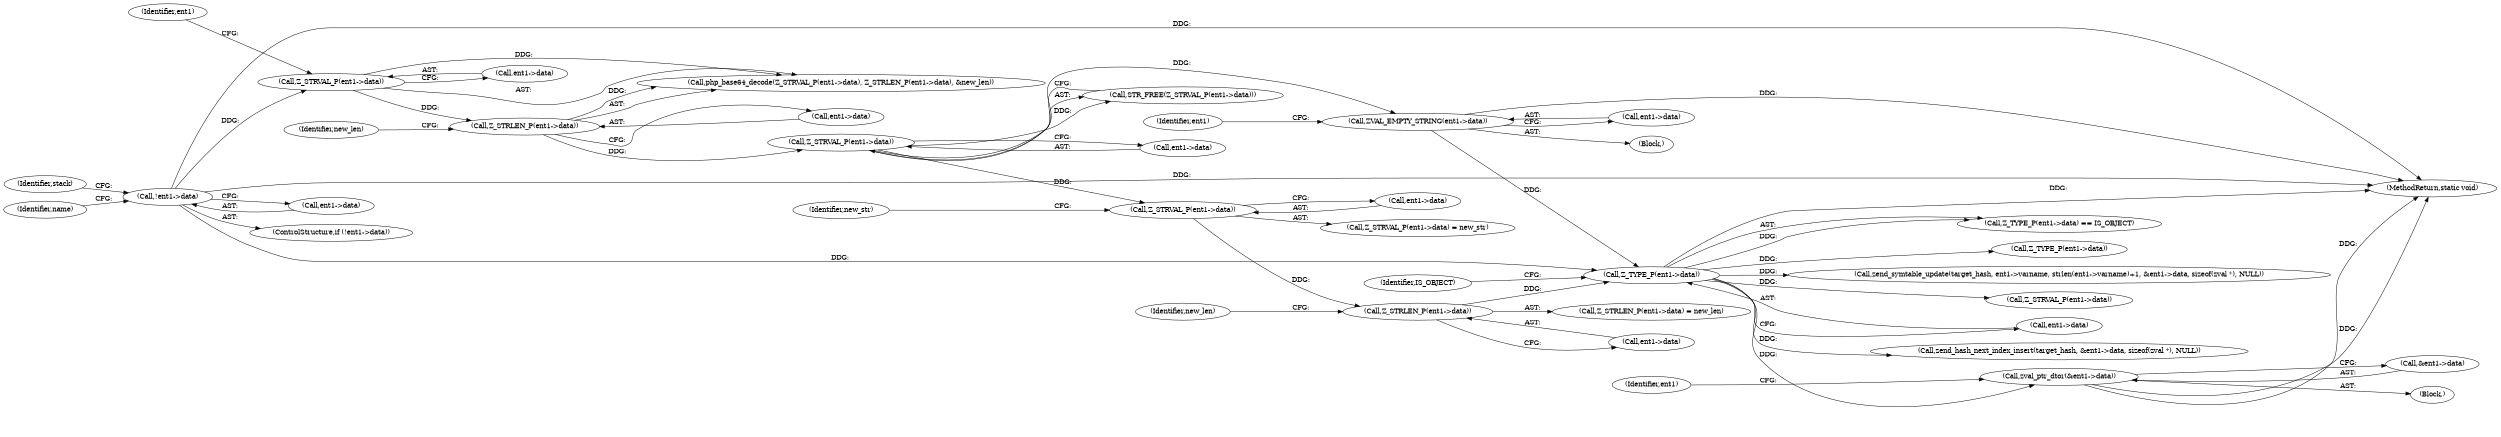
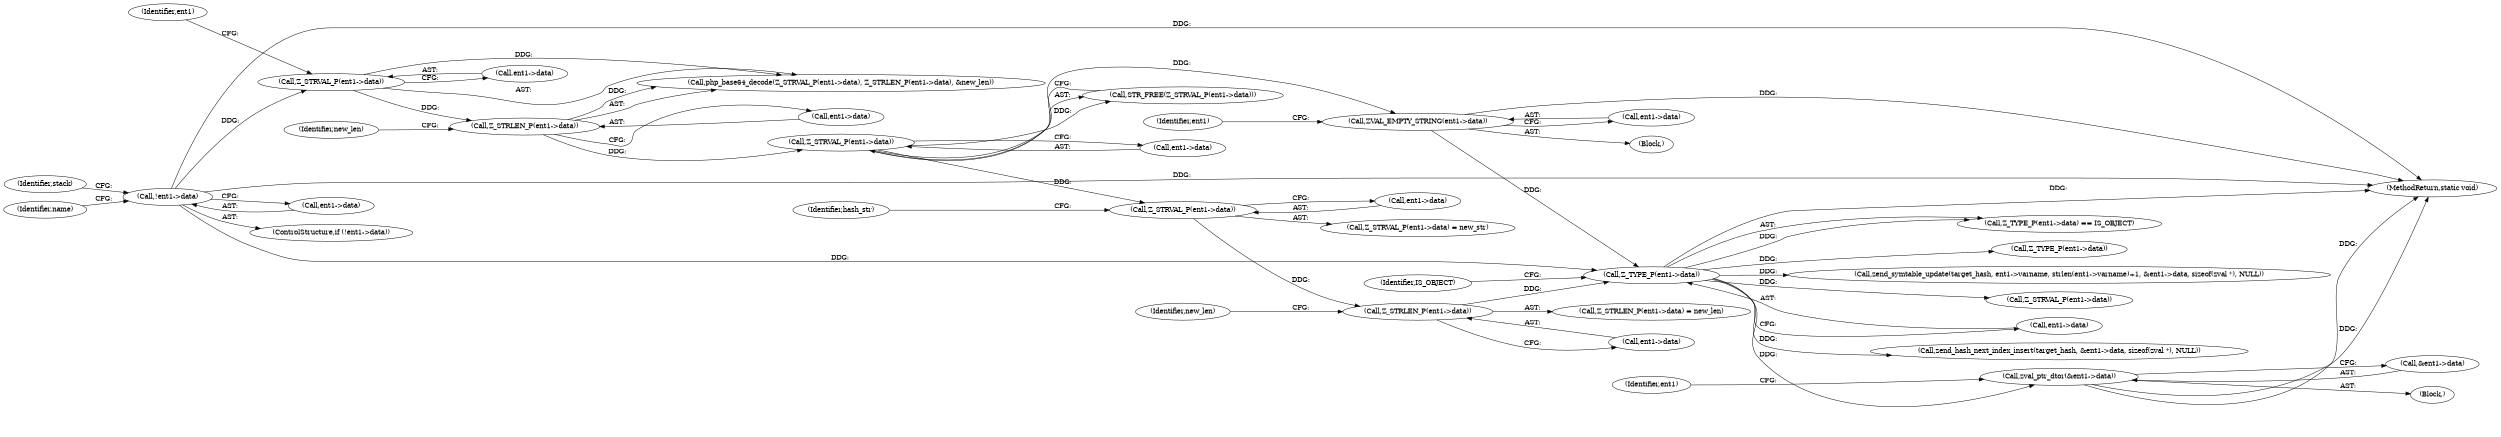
  digraph {
    fontname="DejaVu Serif"
    rankdir=LR
    node [fontname="DejaVu Serif"]
    edge [fontname="DejaVu Serif"]
    n1 [label="(Call,zval_ptr_dtor(&ent1->data))"]
    n2 [label="(MethodReturn,static void)"]
    n3 [label="(Block,)"]
    n4 [label="(Call,&ent1->data)"]
    n5 [label="(Call,Z_TYPE_P(ent1->data))"]
    n6 [label="(Call,Z_TYPE_P(ent1->data))"]
    n7 [label="(Call,ent1->data)"]
    n8 [label="(Call,zend_symtable_update(target_hash, ent1->varname, strlen(ent1->varname)+1, &ent1->data, sizeof(zval *), NULL))"]
    n9 [label="(Call,Z_STRVAL_P(ent1->data))"]
    n10 [label="(Call,zend_hash_next_index_insert(target_hash, &ent1->data, sizeof(zval *), NULL))"]
    n11 [label="(Call,Z_TYPE_P(ent1->data) == IS_OBJECT)"]
    n12 [label="(Call,ZVAL_EMPTY_STRING(ent1->data))"]
    n13 [label="(Block,)"]
    n14 [label="(Call,ent1->data)"]
    n15 [label="(Call,Z_STRVAL_P(ent1->data))"]
    n16 [label="(Call,Z_STRVAL_P(ent1->data))"]
    n17 [label="(Call,STR_FREE(Z_STRVAL_P(ent1->data)))"]
    n18 [label="(Call,ent1->data)"]
    n19 [label="(Call,Z_STRLEN_P(ent1->data))"]
    n20 [label="(Call,Z_STRVAL_P(ent1->data) = new_str)"]
    n21 [label="(Call,ent1->data)"]
    n22 [label="(Call,Z_STRLEN_P(ent1->data))"]
    n23 [label="(Call,ent1->data)"]
    n24 [label="(Call,php_base64_decode(Z_STRVAL_P(ent1->data), Z_STRLEN_P(ent1->data), &new_len))"]
    n25 [label="(Call,Z_STRVAL_P(ent1->data))"]
    n26 [label="(Call,ent1->data)"]
    n27 [label="(Call,!ent1->data)"]
    n28 [label="(Call,ent1->data)"]
    n29 [label="(ControlStructure,if (!ent1->data))"]
    n30 [label="(Call,ent1->data)"]
    n31 [label="(Call,Z_STRLEN_P(ent1->data) = new_len)"]
    n32 [label="(Identifier,new_len)"]
    n33 [label="(Identifier,stack)"]
    n34 [label="(Identifier,ent1)"]
    n35 [label="(Identifier,ent1)"]
-   n36 [label="(Identifier,new_str)"]
+   n36 [label="(Identifier,hash_str)"]
    n37 [label="(Identifier,new_len)"]
    n38 [label="(Identifier,name)"]
    n39 [label="(Identifier,ent1)"]
    n40 [label="(Identifier,IS_OBJECT)"]
    n1 -> n2 [label="DDG: "]
    n1 -> n2 [label="DDG: "]
    n1 -> n3 [label="AST: "]
    n1 -> n4 [label="CFG: "]
    n4 -> n1 [label="AST: "]
    n5 -> n1 [label="DDG: "]
    n5 -> n2 [label="DDG: "]
    n5 -> n6 [label="DDG: "]
    n5 -> n7 [label="CFG: "]
    n5 -> n8 [label="DDG: "]
    n5 -> n9 [label="DDG: "]
    n5 -> n10 [label="DDG: "]
    n5 -> n11 [label="AST: "]
    n5 -> n11 [label="DDG: "]
    n7 -> n5 [label="AST: "]
    n12 -> n2 [label="DDG: "]
    n12 -> n5 [label="DDG: "]
    n12 -> n13 [label="AST: "]
    n12 -> n14 [label="CFG: "]
    n14 -> n12 [label="AST: "]
    n15 -> n12 [label="DDG: "]
    n15 -> n16 [label="DDG: "]
    n15 -> n17 [label="AST: "]
    n15 -> n17 [label="DDG: "]
    n15 -> n18 [label="CFG: "]
    n16 -> n19 [label="DDG: "]
    n16 -> n20 [label="AST: "]
    n16 -> n21 [label="CFG: "]
    n17 -> n15 [label="CFG: "]
    n18 -> n15 [label="AST: "]
    n19 -> n5 [label="DDG: "]
    n19 -> n30 [label="CFG: "]
    n19 -> n31 [label="AST: "]
    n21 -> n16 [label="AST: "]
    n22 -> n15 [label="DDG: "]
    n22 -> n23 [label="CFG: "]
    n22 -> n24 [label="AST: "]
    n22 -> n24 [label="DDG: "]
    n23 -> n22 [label="AST: "]
    n25 -> n22 [label="DDG: "]
    n25 -> n24 [label="AST: "]
    n25 -> n24 [label="DDG: "]
    n25 -> n26 [label="CFG: "]
    n26 -> n25 [label="AST: "]
    n27 -> n2 [label="DDG: "]
    n27 -> n2 [label="DDG: "]
    n27 -> n5 [label="DDG: "]
    n27 -> n25 [label="DDG: "]
    n27 -> n28 [label="CFG: "]
    n27 -> n29 [label="AST: "]
    n28 -> n27 [label="AST: "]
    n30 -> n19 [label="AST: "]
    n32 -> n19 [label="CFG: "]
    n33 -> n27 [label="CFG: "]
    n34 -> n1 [label="CFG: "]
    n35 -> n12 [label="CFG: "]
    n36 -> n16 [label="CFG: "]
    n37 -> n22 [label="CFG: "]
    n38 -> n27 [label="CFG: "]
    n39 -> n25 [label="CFG: "]
    n40 -> n5 [label="CFG: "]
  }
